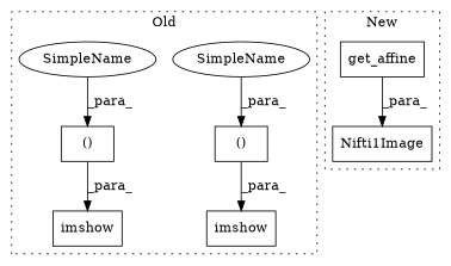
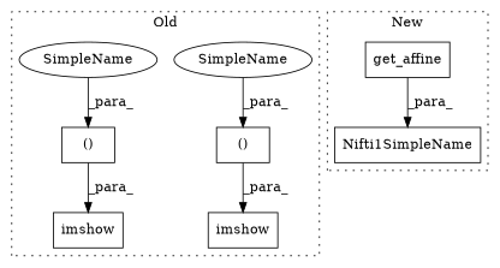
  digraph {
    node [a=32 l=12 shape=box]
    n1 [l="7,1" label=imshow s="2582,2690"]
    n2 [a=106 l=35 label="()" s=2616]
    n3 [a=106 l=35 label="()" s=3063]
    n4 [l="7,1" label=imshow s="3029,3137"]
    n5 [a=42 label=SimpleName s=3086 shape=ellipse]
    n6 [a=42 label=SimpleName s=2639 shape=ellipse]
-   n7 [l="12,1" label=Nifti1Image s="2677,2716"]
+   n7 [l="12,1" label=Nifti1SimpleName s="2677,2716"]
    n8 [label=get_affine s=2704]
    subgraph cluster_1 {
      label=Old
      style=dotted
      n1
      n2
      n3
      n4
      n5
      n6
    }
    subgraph cluster_2 {
      label=New
      style=dotted
      n7
      n8
    }
    n2 -> n1 [label=_para_]
    n3 -> n4 [label=_para_]
    n5 -> n3 [label=_para_]
    n6 -> n2 [label=_para_]
    n8 -> n7 [label=_para_]
  }
